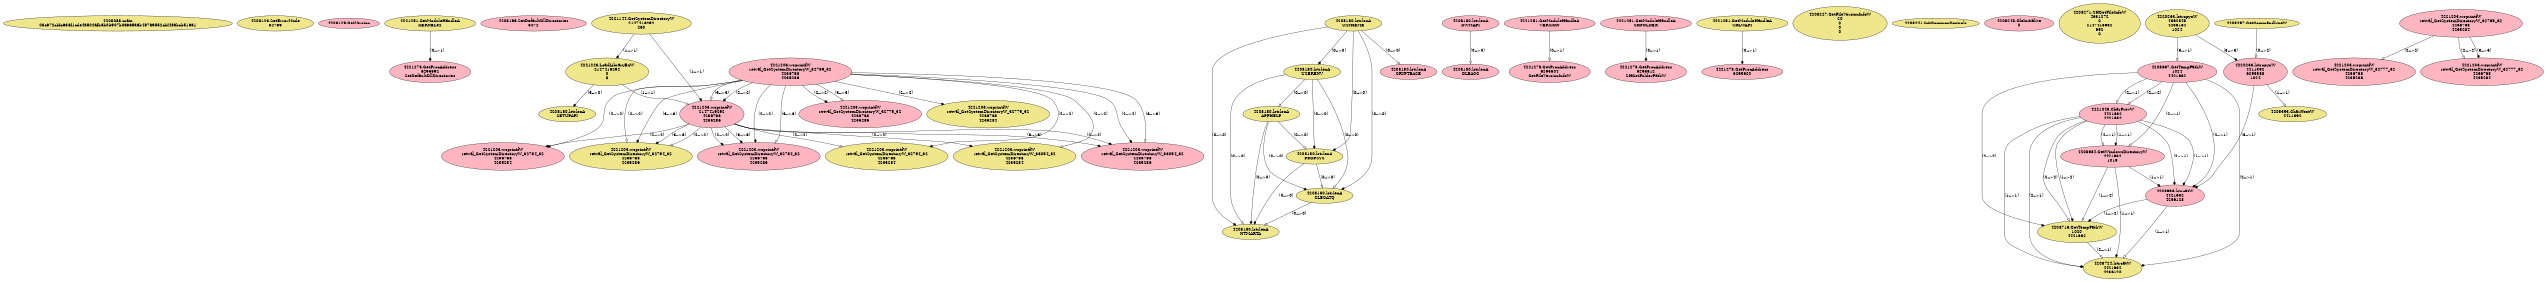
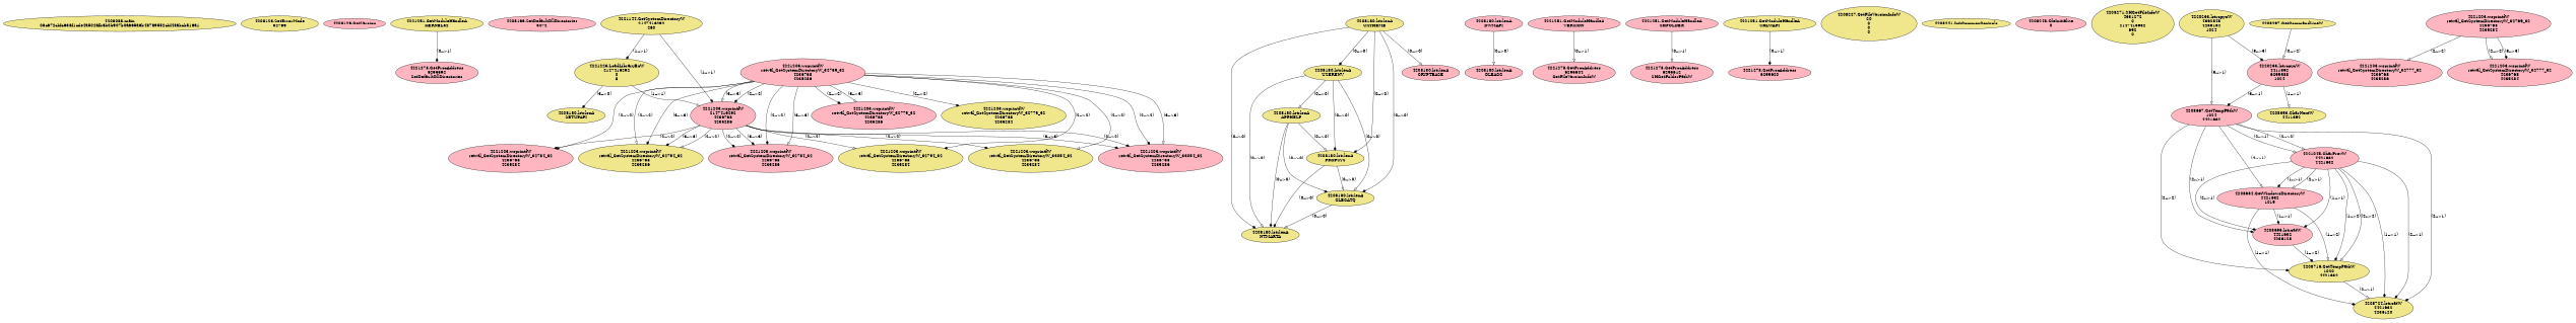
  digraph {
    fontname="DejaVu Serif"
    node [fillcolor=lightpink fontname="DejaVu Serif" style=filled]
    edge [arrowhead=diamond fontname="DejaVu Serif"]
    n1 [fillcolor=khaki label="4208088.main\n08c672cbfc638f1cde4a502afb6b0b907b0a665a6b487a9552cbf48abcb516a1"]
    n2 [fillcolor=khaki label="4208123.SetErrorMode\n32769"]
    n3 [label="4208129.GetVersion\n"]
    n4 [fillcolor=khaki label="4221251.GetModuleHandleA\nKERNEL32"]
    n5 [label="4221278.GetProcAddress\n6295592\nSetDefaultDllDirectories"]
    n6 [label="4208166.SetDefaultDllDirectories\n3072"]
    n7 [fillcolor=khaki label="4221144.GetSystemDirectoryW\n2147416292\n260"]
    n8 [fillcolor=khaki label="4221223.LoadLibraryExW\n2147416292\n0\n8"]
    n9 [label="4221203.wsprintfW\n2147416292\n4236768\n4235286"]
    n10 [fillcolor=khaki label="4208180.lstrlenA\nSETUPAPI"]
    n11 [fillcolor=khaki label="4221203.wsprintfW\nretval_GetSystemDirectoryW_32794_32\n4236768\n4235284"]
    n12 [label="4221203.wsprintfW\nretval_GetSystemDirectoryW_33054_32\n4236768\n4235286"]
    n13 [fillcolor=khaki label="4221203.wsprintfW\nretval_GetSystemDirectoryW_33054_32\n4236768\n4235284"]
    n14 [label="4221203.wsprintfW\nretval_GetSystemDirectoryW_32784_32\n4236768\n4235286"]
    n15 [label="4221203.wsprintfW\nretval_GetSystemDirectoryW_32784_32\n4236768\n4235284"]
    n16 [fillcolor=khaki label="4221203.wsprintfW\nretval_GetSystemDirectoryW_32794_32\n4236768\n4235286"]
    n17 [label="4221203.wsprintfW\nretval_GetSystemDirectoryW_32769_32\n4236768\n4235286"]
    n18 [label="4221203.wsprintfW\nretval_GetSystemDirectoryW_32775_32\n4236768\n4235286"]
    n19 [fillcolor=khaki label="4221203.wsprintfW\nretval_GetSystemDirectoryW_32775_32\n4236768\n4235284"]
    n20 [fillcolor=khaki label="4208180.lstrlenA\nUXTHEME"]
    n21 [fillcolor=khaki label="4208180.lstrlenA\nUSERENV"]
    n22 [fillcolor=khaki label="4208180.lstrlenA\nPROPSYS"]
    n23 [fillcolor=khaki label="4208180.lstrlenA\nCLBCATQ"]
    n24 [fillcolor=khaki label="4208180.lstrlenA\nNTMARTA"]
    n25 [label="4208180.lstrlenA\nCRYPTBASE"]
    n26 [fillcolor=khaki label="4208180.lstrlenA\nAPPHELP"]
    n27 [label="4208180.lstrlenA\nDWMAPI"]
    n28 [label="4208180.lstrlenA\nOLEACC"]
    n29 [label="4221251.GetModuleHandleA\nVERSION"]
    n30 [label="4221278.GetProcAddress\n6295604\nGetFileVersionInfoW"]
    n31 [label="4221251.GetModuleHandleA\nSHFOLDER"]
    n32 [label="4221278.GetProcAddress\n6295612\nSHGetFolderPathW"]
    n33 [fillcolor=khaki label="4221251.GetModuleHandleA\nSHLWAPI"]
    n34 [label="4221278.GetProcAddress\n6295620\n"]
    n35 [fillcolor=khaki label="4208227.GetFileVersionInfoW\n20\n0\n0\n0"]
    n36 [fillcolor=khaki label="4208241.InitCommonControls\n"]
    n37 [label="4208248.OleInitialize\n0"]
    n38 [fillcolor=khaki label="4208271.SHGetFileInfoW\n4331272\n0\n2147416932\n692\n0"]
    n39 [fillcolor=khaki label="4220233.lstrcpynW\n4362848\n4236164\n1024"]
    n40 [label="4220233.lstrcpynW\n4411392\n6295588\n1024"]
    n41 [label="4208667.GetTempPathW\n1024\n4421632"]
    n42 [fillcolor=khaki label="4208353.CharNextW\n4411392"]
    n43 [label="4221045.CharPrevW\n4421632\n4421632"]
    n44 [label="4208684.GetWindowsDirectoryW\n4421632\n1019"]
    n45 [label="4208696.lstrcatW\n4421632\n4236128"]
    n46 [fillcolor=khaki label="4208716.GetTempPathW\n1020\n4421632"]
    n47 [fillcolor=khaki label="4208724.lstrcatW\n4421632\n4236120"]
    n48 [fillcolor=khaki label="4208297.GetCommandLineW\n"]
    n49 [label="4221203.wsprintfW\nretval_GetSystemDirectoryW_32769_32\n4236768\n4235284"]
    n50 [label="4221203.wsprintfW\nretval_GetSystemDirectoryW_32777_32\n4236768\n4235286"]
    n51 [label="4221203.wsprintfW\nretval_GetSystemDirectoryW_32777_32\n4236768\n4235284"]
    n4 -> n5 [label="(0-->1)"]
    n7 -> n8 [label="(1-->1)"]
    n7 -> n9 [label="(1-->1)"]
    n8 -> n9 [arrowhead=onormal label="(1-->1)"]
    n8 -> n10 [label="(3-->0)"]
    n9 -> n11 [arrowhead=onormal label="(2-->2)"]
    n9 -> n12 [label="(2-->2)"]
    n9 -> n12 [label="(3-->3)"]
    n9 -> n13 [label="(2-->2)"]
    n9 -> n14 [label="(2-->2)"]
    n9 -> n14 [label="(3-->3)"]
    n9 -> n15 [label="(2-->2)"]
    n9 -> n16 [arrowhead=onormal label="(2-->2)"]
    n9 -> n16 [label="(3-->3)"]
    n17 -> n9 [label="(2-->2)"]
    n17 -> n9 [arrowhead=onormal label="(3-->3)"]
    n17 -> n11 [label="(2-->2)"]
    n17 -> n12 [label="(2-->2)"]
    n17 -> n12 [arrowhead=onormal label="(3-->3)"]
    n17 -> n13 [arrowhead=onormal label="(2-->2)"]
    n17 -> n14 [label="(2-->2)"]
    n17 -> n14 [arrowhead=onormal label="(3-->3)"]
    n17 -> n15 [label="(2-->2)"]
    n17 -> n16 [arrowhead=onormal label="(2-->2)"]
    n17 -> n16 [label="(3-->3)"]
    n17 -> n18 [label="(2-->2)"]
    n17 -> n18 [arrowhead=onormal label="(3-->3)"]
    n17 -> n19 [label="(2-->2)"]
    n20 -> n21 [label="(0-->0)"]
    n20 -> n22 [label="(0-->0)"]
    n20 -> n23 [label="(0-->0)"]
    n20 -> n24 [label="(0-->0)"]
    n20 -> n25 [arrowhead=onormal label="(0-->0)"]
    n21 -> n22 [label="(0-->0)"]
    n21 -> n23 [arrowhead=onormal label="(0-->0)"]
    n21 -> n24 [arrowhead=onormal label="(0-->0)"]
    n21 -> n26 [arrowhead=onormal label="(0-->0)"]
    n22 -> n23 [arrowhead=onormal label="(0-->0)"]
    n22 -> n24 [label="(0-->0)"]
    n23 -> n24 [arrowhead=onormal label="(0-->0)"]
    n26 -> n22 [arrowhead=onormal label="(0-->0)"]
    n26 -> n23 [label="(0-->0)"]
    n26 -> n24 [label="(0-->0)"]
    n27 -> n28 [arrowhead=onormal label="(0-->0)"]
    n29 -> n30 [arrowhead=onormal label="(0-->1)"]
-   n31 -> n32 [label="(0-->1)"]
+   n31 -> n32 [arrowhead=onormal label="(0-->1)"]
    n33 -> n34 [label="(0-->1)"]
    n39 -> n40 [label="(3-->3)"]
    n39 -> n41 [arrowhead=onormal label="(3-->1)"]
-   n40 -> n45 [label="(3-->1)"]
+   n40 -> n41 [label="(3-->1)"]
    n40 -> n42 [arrowhead=onormal label="(1-->1)"]
    n41 -> n43 [arrowhead=onormal label="(2-->1)"]
    n41 -> n43 [arrowhead=onormal label="(2-->2)"]
    n41 -> n44 [arrowhead=onormal label="(2-->1)"]
    n41 -> n45 [label="(2-->1)"]
    n41 -> n46 [label="(2-->2)"]
    n41 -> n47 [label="(2-->1)"]
    n43 -> n44 [label="(1-->1)"]
    n43 -> n44 [arrowhead=onormal label="(2-->1)"]
    n43 -> n45 [label="(1-->1)"]
    n43 -> n45 [label="(2-->1)"]
    n43 -> n46 [label="(1-->2)"]
    n43 -> n46 [arrowhead=onormal label="(2-->2)"]
    n43 -> n47 [label="(1-->1)"]
    n43 -> n47 [label="(2-->1)"]
    n44 -> n45 [label="(1-->1)"]
    n44 -> n46 [arrowhead=onormal label="(1-->2)"]
    n44 -> n47 [label="(1-->1)"]
    n45 -> n46 [label="(1-->2)"]
-   n45 -> n47 [arrowhead=onormal label="(1-->1)"]
    n46 -> n47 [arrowhead=onormal label="(2-->1)"]
    n48 -> n40 [arrowhead=onormal label="(0-->2)"]
    n49 -> n50 [arrowhead=onormal label="(2-->2)"]
    n49 -> n51 [arrowhead=onormal label="(2-->2)"]
    n49 -> n51 [label="(3-->3)"]
  }
